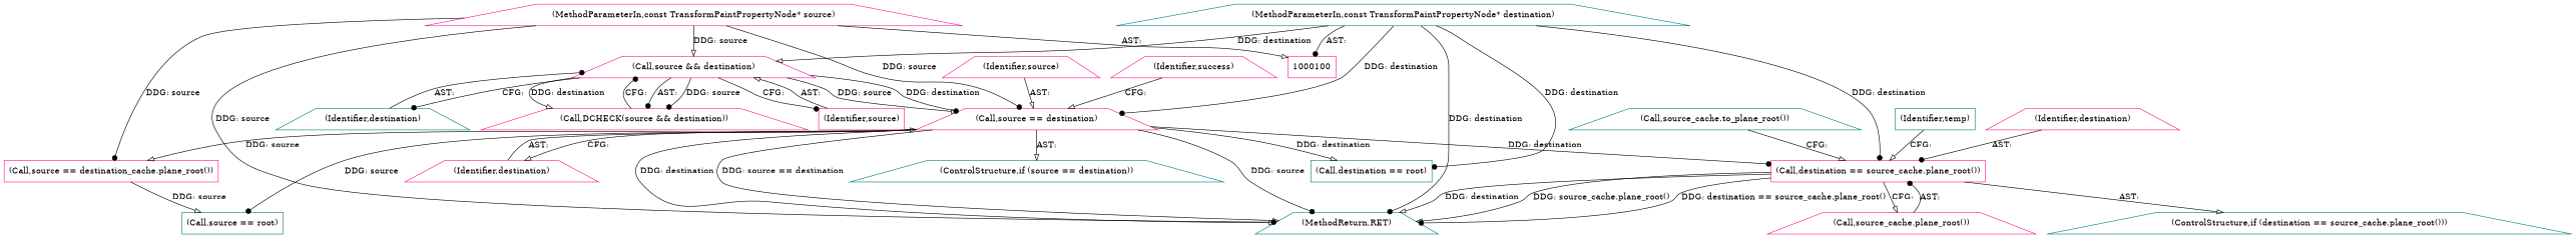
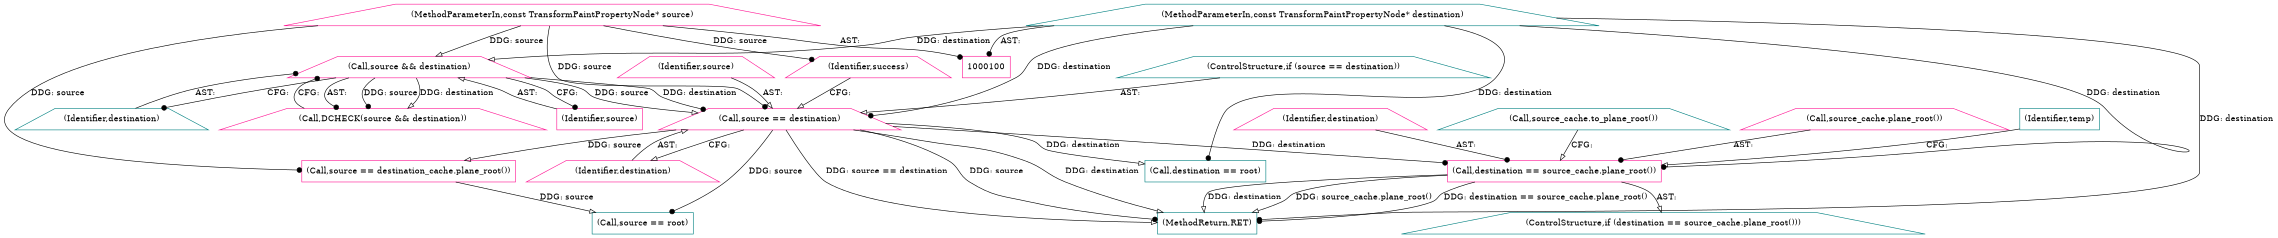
  digraph {
    node [color=deeppink shape=trapezium]
    edge [arrowhead=onormal]
    n1 [label="(Call,destination == source_cache.plane_root())" shape=box]
-   n2 [color=teal label="(MethodReturn,RET)"]
+   n2 [color=teal label="(MethodReturn,RET)" shape=box]
    n3 [label="(Call,source_cache.plane_root())"]
    n4 [color=teal label="(ControlStructure,if (destination == source_cache.plane_root()))"]
    n5 [label="(Call,source == destination)"]
    n6 [color=teal label="(ControlStructure,if (source == destination))"]
    n7 [label="(Call,source == destination_cache.plane_root())" shape=box]
    n8 [color=teal label="(Call,destination == root)" shape=box]
    n9 [color=teal label="(Call,source == root)" shape=box]
    n10 [label="(Identifier,destination)"]
    n11 [label="(Call,source && destination)"]
    n12 [label="(Call,DCHECK(source && destination))"]
    n13 [label="(Identifier,source)" shape=box]
    n14 [color=teal label="(Identifier,destination)"]
    n15 [label="(MethodParameterIn,const TransformPaintPropertyNode* source)"]
    1000100 [shape=box]
    n17 [color=teal label="(MethodParameterIn,const TransformPaintPropertyNode* destination)"]
    n18 [label="(Identifier,source)"]
    n19 [color=teal label="(Identifier,temp)" shape=box]
    n20 [label="(Identifier,destination)"]
    n21 [color=teal label="(Call,source_cache.to_plane_root())"]
    n22 [label="(Identifier,success)"]
    n1 -> n2 [label="DDG: destination"]
    n1 -> n2 [label="DDG: source_cache.plane_root()"]
    n1 -> n2 [arrowhead=dot label="DDG: destination == source_cache.plane_root()"]
-   n1 -> n3 [label="CFG: "]
    n1 -> n4 [label="AST: "]
    n3 -> n1 [arrowhead=dot label="AST: "]
    n5 -> n1 [arrowhead=dot label="DDG: destination"]
    n5 -> n2 [label="DDG: source == destination"]
    n5 -> n2 [arrowhead=dot label="DDG: source"]
    n5 -> n2 [label="DDG: destination"]
-   n5 -> n6 [label="AST: "]
+   n6 -> n5 [label="AST: "]
    n5 -> n7 [label="DDG: source"]
    n5 -> n8 [label="DDG: destination"]
    n5 -> n9 [arrowhead=dot label="DDG: source"]
    n5 -> n10 [label="CFG: "]
    n7 -> n9 [label="DDG: source"]
    n10 -> n5 [label="AST: "]
    n11 -> n5 [label="DDG: source"]
    n11 -> n5 [arrowhead=dot label="DDG: destination"]
    n11 -> n12 [arrowhead=dot label="AST: "]
    n11 -> n12 [arrowhead=dot label="DDG: source"]
    n11 -> n12 [label="DDG: destination"]
    n11 -> n13 [arrowhead=dot label="CFG: "]
    n11 -> n14 [arrowhead=dot label="CFG: "]
    n12 -> n11 [arrowhead=dot label="CFG: "]
    n13 -> n11 [label="AST: "]
    n14 -> n11 [arrowhead=dot label="AST: "]
-   n15 -> n2 [arrowhead=dot label="DDG: source"]
+   n15 -> n22 [arrowhead=dot label="DDG: source"]
    n15 -> n5 [arrowhead=dot label="DDG: source"]
    n15 -> n7 [arrowhead=dot label="DDG: source"]
    n15 -> n11 [label="DDG: source"]
-   n15 -> 1000100 [label="AST: "]
+   n15 -> 1000100 [arrowhead=dot label="AST: "]
    n17 -> n1 [arrowhead=dot label="DDG: destination"]
    n17 -> n2 [arrowhead=dot label="DDG: destination"]
    n17 -> n5 [arrowhead=dot label="DDG: destination"]
    n17 -> n8 [arrowhead=dot label="DDG: destination"]
    n17 -> n11 [label="DDG: destination"]
    n17 -> 1000100 [arrowhead=dot label="AST: "]
    n18 -> n5 [label="AST: "]
    n19 -> n1 [label="CFG: "]
    n20 -> n1 [arrowhead=dot label="AST: "]
    n21 -> n1 [label="CFG: "]
    n22 -> n5 [label="CFG: "]
  }
